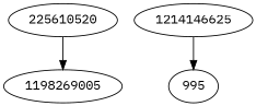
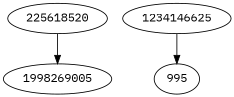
  strict digraph {
    fontname="IBM Plex Mono"
    node [fontname="IBM Plex Mono"]
    edge [fontname="IBM Plex Mono"]
-   225618520 [label=225610520]
-   1198269005
-   1214146625
+   225618520
+   1198269005 [label=1998269005]
+   1214146625 [label=1234146625]
    995
    225618520 -> 1198269005
    1214146625 -> 995
  }
